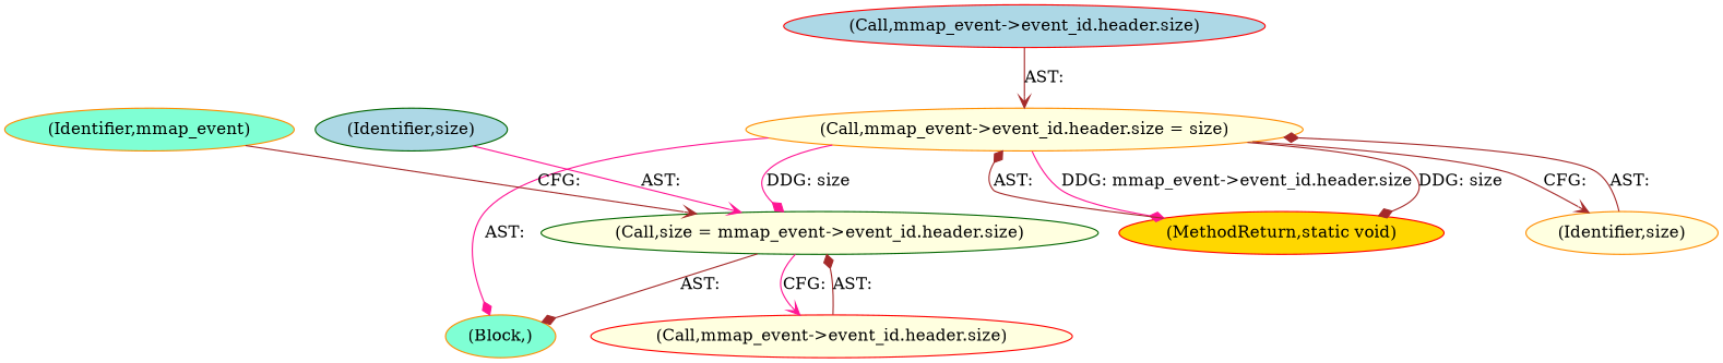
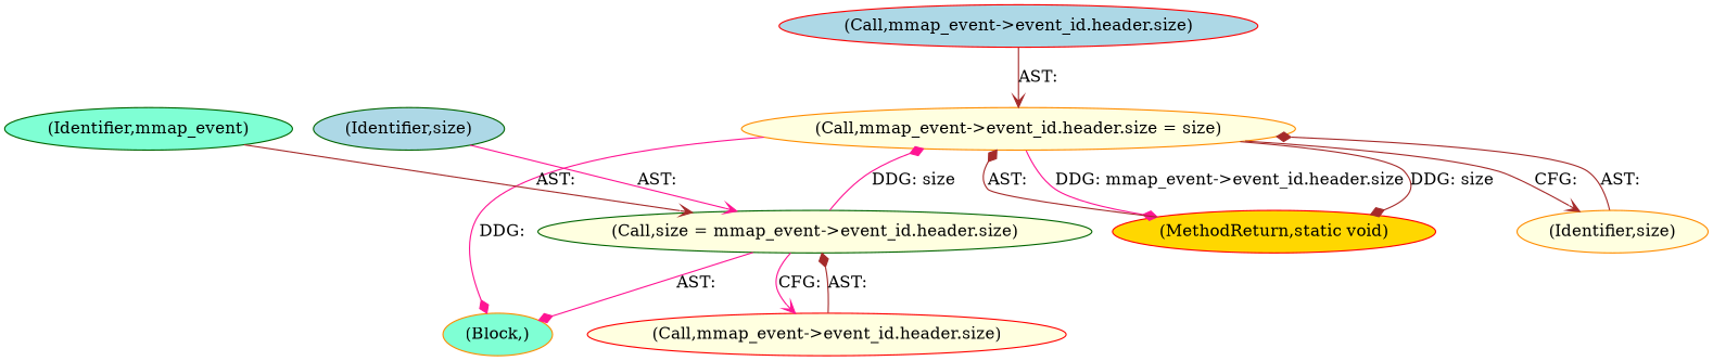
  digraph {
    node [color=darkorange fillcolor=lightyellow style=filled]
    edge [arrowhead=diamond color=brown]
    n1 [label="(Call,mmap_event->event_id.header.size = size)"]
    n2 [label="(Identifier,size)"]
    n3 [fillcolor=aquamarine label="(Block,)"]
    n4 [color=red fillcolor=gold label="(MethodReturn,static void)"]
    n5 [color=darkgreen label="(Call,size = mmap_event->event_id.header.size)"]
    n6 [color=red label="(Call,mmap_event->event_id.header.size)"]
    n7 [color=red fillcolor=lightblue label="(Call,mmap_event->event_id.header.size)"]
-   n8 [fillcolor=aquamarine label="(Identifier,mmap_event)"]
+   n8 [color=darkgreen fillcolor=aquamarine label="(Identifier,mmap_event)"]
    n9 [color=darkgreen fillcolor=lightblue label="(Identifier,size)"]
    n1 -> n2 [arrowhead=vee label="CFG: "]
-   n1 -> n3 [color=deeppink label="AST: "]
+   n1 -> n3 [color=deeppink label="DDG: "]
    n1 -> n4 [color=deeppink label="DDG: mmap_event->event_id.header.size"]
    n1 -> n4 [label="DDG: size"]
    n2 -> n1 [label="AST: "]
    n4 -> n1 [label="AST: "]
-   n1 -> n5 [color=deeppink label="DDG: size"]
-   n5 -> n3 [label="AST: "]
+   n5 -> n1 [color=deeppink label="DDG: size"]
+   n5 -> n3 [color=deeppink label="AST: "]
    n5 -> n6 [arrowhead=vee color=deeppink label="CFG: "]
    n6 -> n5 [label="AST: "]
    n7 -> n1 [arrowhead=vee label="AST: "]
-   n8 -> n5 [arrowhead=vee label="CFG: "]
+   n8 -> n5 [arrowhead=vee label="AST: "]
    n9 -> n5 [arrowhead=vee color=deeppink label="AST: "]
  }
